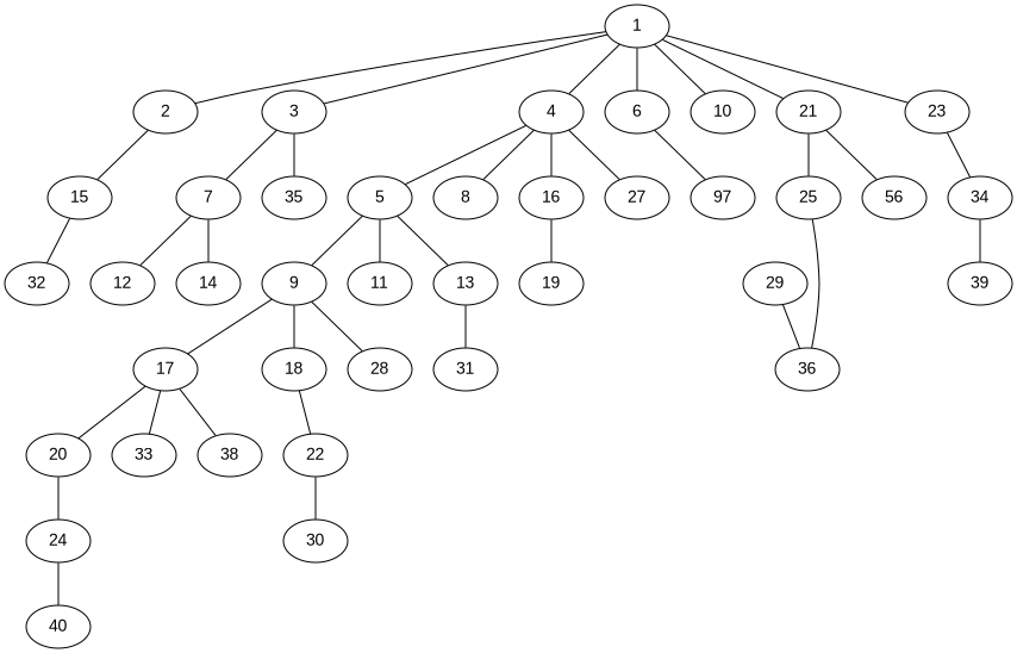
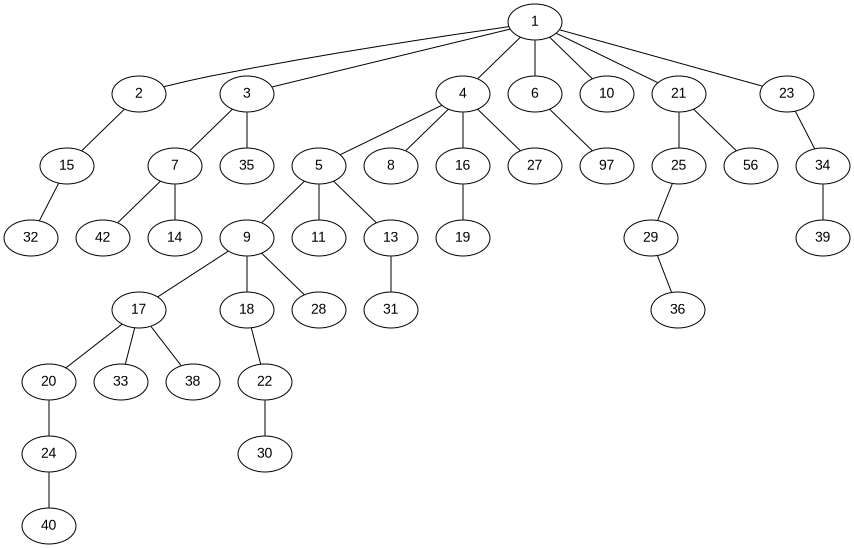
  graph {
    fontname="Liberation Sans"
    node [fontname="Liberation Sans"]
    edge [fontname="Liberation Sans"]
    1
    2
    3
    4
    6
    10
    21
    23
    15
    7
    35
    5
    8
    16
    27
    n16 [label=97]
    25
    n18 [label=56]
    34
    32
-   12
+   12 [label=42]
    14
    9
    11
    13
    19
    29
    39
    17
    18
    28
    31
    20
    33
    38
    22
    24
    30
    40
    36
    1 -- 2
    1 -- 3
    1 -- 4
    1 -- 6
    1 -- 10
    1 -- 21
    1 -- 23
    2 -- 15
    3 -- 7
    3 -- 35
    4 -- 5
    4 -- 8
    4 -- 16
    4 -- 27
    6 -- n16
    21 -- 25
    21 -- n18
    23 -- 34
    15 -- 32
    7 -- 12
    7 -- 14
    5 -- 9
    5 -- 11
    5 -- 13
    16 -- 19
-   25 -- 36
+   25 -- 29
    34 -- 39
    9 -- 17
    9 -- 18
    9 -- 28
    13 -- 31
    29 -- 36
    17 -- 20
    17 -- 33
    17 -- 38
    18 -- 22
    20 -- 24
    22 -- 30
    24 -- 40
  }
